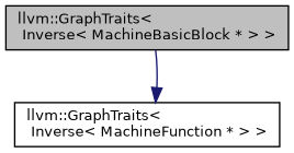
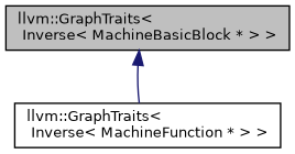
  digraph {
    node [color=black fontname=Helvetica fontsize=10 shape=box]
    n1 [fillcolor=grey75 fontcolor=black height=0.2 label="llvm::GraphTraits\<\l Inverse\< MachineBasicBlock * \> \>" style=filled width=0.4]
    n2 [height=0.2 label="llvm::GraphTraits\<\l Inverse\< MachineFunction * \> \>" width=0.4]
-   n2 -> n1 [color=midnightblue dir=back fontname=Helvetica fontsize=10 labelfontname=Helvetica labelfontsize=10 style=solid]
+   n1 -> n2 [color=midnightblue dir=back fontname=Helvetica fontsize=10 labelfontname=Helvetica labelfontsize=10 style=solid]
  }
